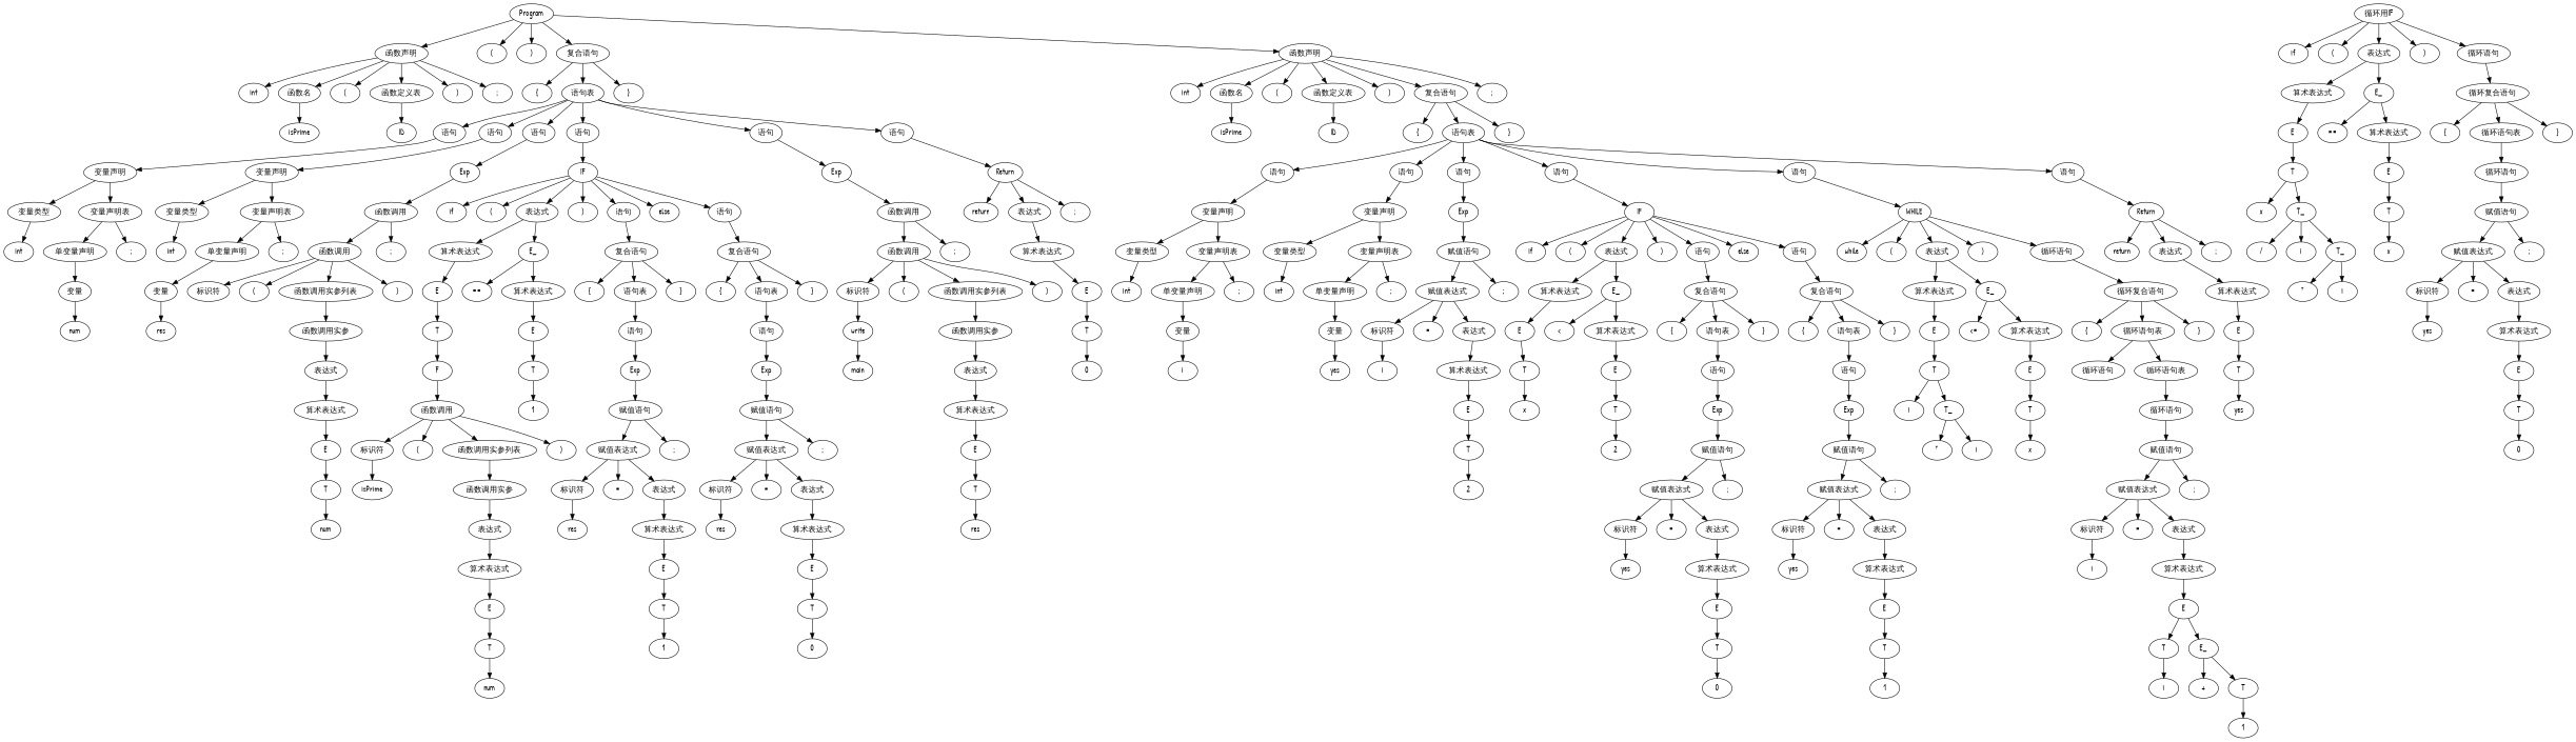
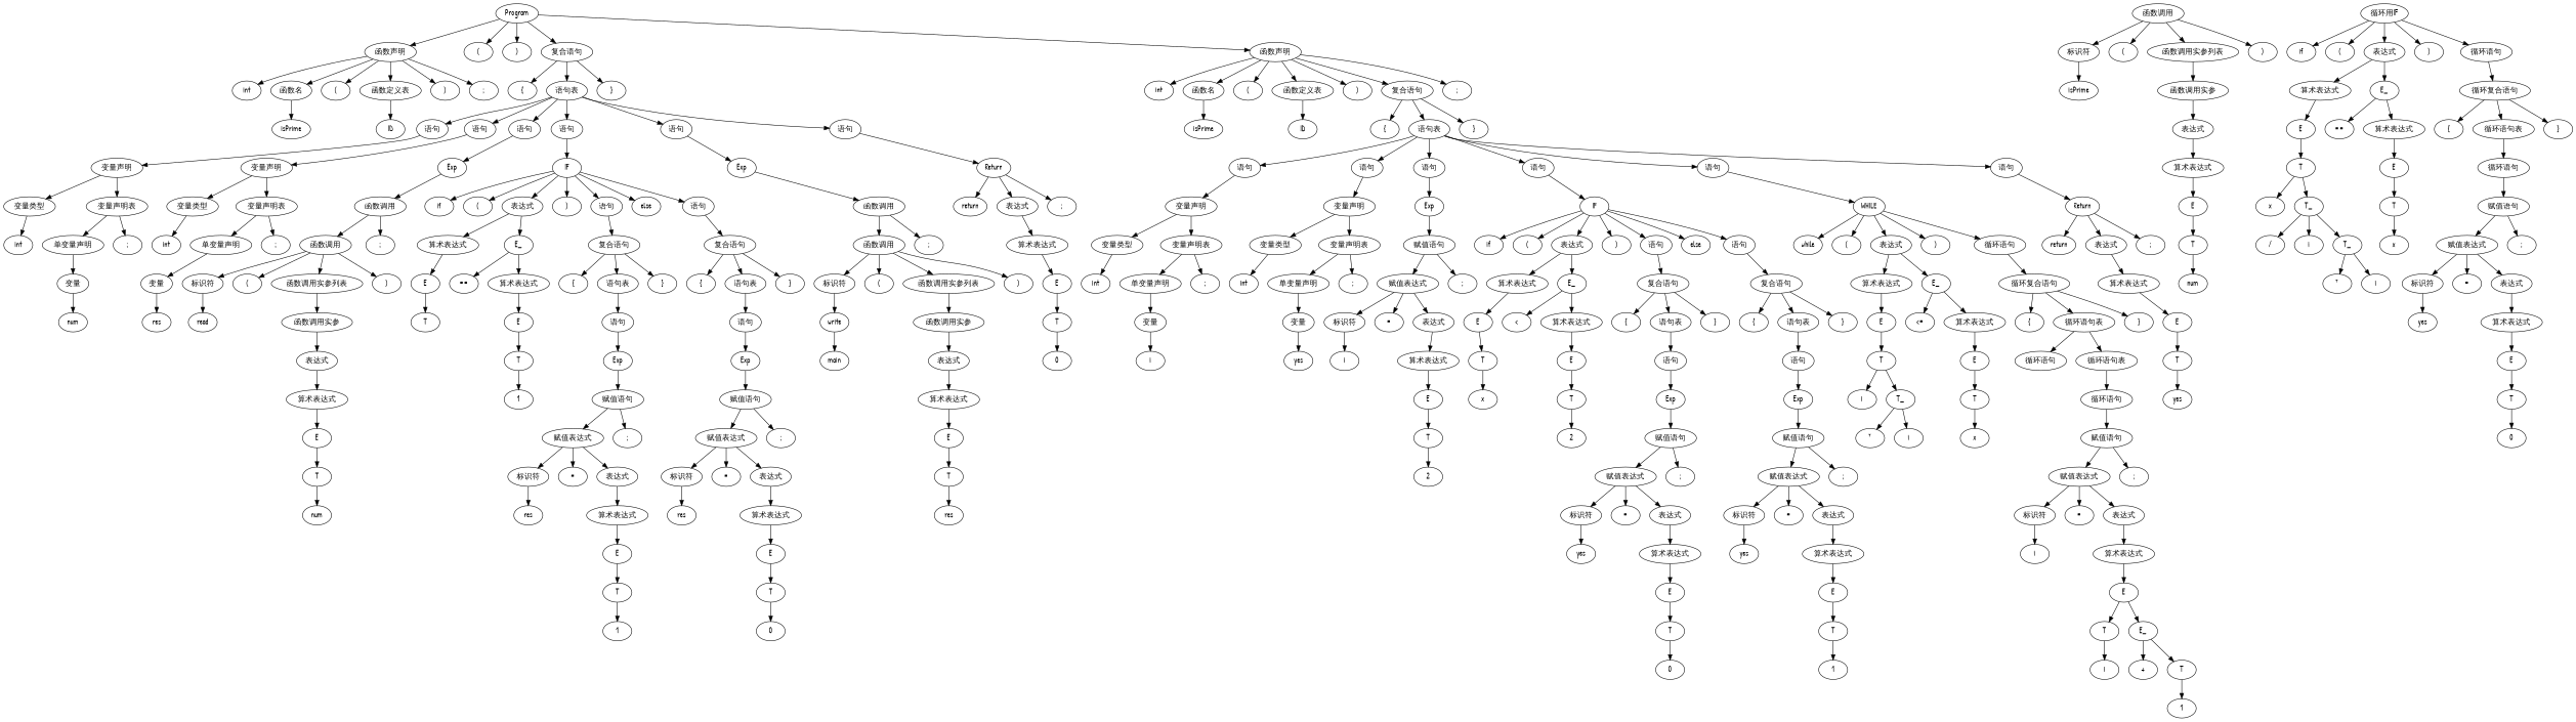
  digraph {
    fontname="Patrick Hand"
    node [fontname="Patrick Hand"]
    edge [fontname="Patrick Hand"]
    n1 [label=Program]
    n2 [label="函数声明"]
    n3 [label="("]
    n4 [label=")"]
    n5 [label="复合语句"]
    n6 [label="函数声明"]
    n7 [label=int]
    n8 [label="函数名"]
    n9 [label="("]
    n10 [label="函数定义表"]
    n11 [label=")"]
    n12 [label=";"]
    n13 [label=main]
    n14 [label="{"]
    n15 [label="语句表"]
    n16 [label="}"]
    n17 [label=int]
    n18 [label="函数名"]
    n19 [label="("]
    n20 [label="函数定义表"]
    n21 [label=")"]
    n22 [label="复合语句"]
    n23 [label=";"]
    n24 [label=isPrime]
    n25 [label=ID]
    n26 [label="语句"]
    n27 [label="语句"]
    n28 [label="语句"]
    n29 [label="语句"]
    n30 [label="语句"]
    n31 [label="语句"]
    n32 [label="变量声明"]
    n33 [label="变量声明"]
    n34 [label=Exp]
    n35 [label=IF]
    n36 [label=Exp]
    n37 [label=Return]
    n38 [label="变量类型"]
    n39 [label="变量声明表"]
    n40 [label=int]
    n41 [label="单变量声明"]
    n42 [label=";"]
    n43 [label="变量"]
    n44 [label=num]
    n45 [label="变量类型"]
    n46 [label="变量声明表"]
    n47 [label=int]
    n48 [label="单变量声明"]
    n49 [label=";"]
    n50 [label="变量"]
    n51 [label=res]
    n52 [label="函数调用"]
    n53 [label="函数调用"]
    n54 [label=";"]
    n55 [label="标识符"]
    n56 [label="("]
    n57 [label="函数调用实参列表"]
    n58 [label=")"]
+   n59 [label=read]
    n60 [label="函数调用实参"]
    n61 [label="表达式"]
    n62 [label="算术表达式"]
    n63 [label=E]
    n64 [label=T]
    n65 [label=num]
    n66 [label=if]
    n67 [label="("]
    n68 [label="表达式"]
    n69 [label=")"]
    n70 [label="语句"]
    n71 [label=else]
    n72 [label="语句"]
    n73 [label="算术表达式"]
    n74 [label=E_]
    n75 [label="复合语句"]
    n76 [label="复合语句"]
    n77 [label=E]
    n78 [label="=="]
    n79 [label="算术表达式"]
    n80 [label=T]
-   n81 [label=F]
    n82 [label="函数调用"]
    n83 [label="标识符"]
    n84 [label="("]
    n85 [label="函数调用实参列表"]
    n86 [label=")"]
    n87 [label=isPrime]
    n88 [label="函数调用实参"]
    n89 [label="表达式"]
    n90 [label="算术表达式"]
    n91 [label=E]
    n92 [label=T]
    n93 [label=num]
    n94 [label=E]
    n95 [label=T]
    n96 [label=1]
    n97 [label="{"]
    n98 [label="语句表"]
    n99 [label="}"]
    n100 [label="语句"]
    n101 [label=Exp]
    n102 [label="赋值语句"]
    n103 [label="赋值表达式"]
    n104 [label=";"]
    n105 [label="标识符"]
    n106 [label="="]
    n107 [label="表达式"]
    n108 [label=res]
    n109 [label="算术表达式"]
    n110 [label=E]
    n111 [label=T]
    n112 [label=1]
    n113 [label="{"]
    n114 [label="语句表"]
    n115 [label="}"]
    n116 [label="语句"]
    n117 [label=Exp]
    n118 [label="赋值语句"]
    n119 [label="赋值表达式"]
    n120 [label=";"]
    n121 [label="标识符"]
    n122 [label="="]
    n123 [label="表达式"]
    n124 [label=res]
    n125 [label="算术表达式"]
    n126 [label=E]
    n127 [label=T]
    n128 [label=0]
    n129 [label="函数调用"]
    n130 [label="函数调用"]
    n131 [label=";"]
    n132 [label="标识符"]
    n133 [label="("]
    n134 [label="函数调用实参列表"]
    n135 [label=")"]
    n136 [label=write]
    n137 [label="函数调用实参"]
    n138 [label="表达式"]
    n139 [label="算术表达式"]
    n140 [label=E]
    n141 [label=T]
    n142 [label=res]
    n143 [label=return]
    n144 [label="表达式"]
    n145 [label=";"]
    n146 [label="算术表达式"]
    n147 [label=E]
    n148 [label=T]
    n149 [label=0]
    n150 [label=isPrime]
    n151 [label=ID]
    n152 [label="{"]
    n153 [label="语句表"]
    n154 [label="}"]
    n155 [label="语句"]
    n156 [label="语句"]
    n157 [label="语句"]
    n158 [label="语句"]
    n159 [label="语句"]
    n160 [label="语句"]
    n161 [label="变量声明"]
    n162 [label="变量声明"]
    n163 [label=Exp]
    n164 [label=IF]
    n165 [label=WHILE]
    n166 [label=Return]
    n167 [label="变量类型"]
    n168 [label="变量声明表"]
    n169 [label=int]
    n170 [label="单变量声明"]
    n171 [label=";"]
    n172 [label="变量"]
    n173 [label=i]
    n174 [label="变量类型"]
    n175 [label="变量声明表"]
    n176 [label=int]
    n177 [label="单变量声明"]
    n178 [label=";"]
    n179 [label="变量"]
    n180 [label=yes]
    n181 [label="赋值语句"]
    n182 [label="赋值表达式"]
    n183 [label=";"]
    n184 [label="标识符"]
    n185 [label="="]
    n186 [label="表达式"]
    n187 [label=i]
    n188 [label="算术表达式"]
    n189 [label=E]
    n190 [label=T]
    n191 [label=2]
    n192 [label=if]
    n193 [label="("]
    n194 [label="表达式"]
    n195 [label=")"]
    n196 [label="语句"]
    n197 [label=else]
    n198 [label="语句"]
    n199 [label="算术表达式"]
    n200 [label=E_]
    n201 [label="复合语句"]
    n202 [label="复合语句"]
    n203 [label=E]
    n204 [label="<"]
    n205 [label="算术表达式"]
    n206 [label=T]
    n207 [label=x]
    n208 [label=E]
    n209 [label=T]
    n210 [label=2]
    n211 [label="{"]
    n212 [label="语句表"]
    n213 [label="}"]
    n214 [label="语句"]
    n215 [label=Exp]
    n216 [label="赋值语句"]
    n217 [label="赋值表达式"]
    n218 [label=";"]
    n219 [label="标识符"]
    n220 [label="="]
    n221 [label="表达式"]
    n222 [label=yes]
    n223 [label="算术表达式"]
    n224 [label=E]
    n225 [label=T]
    n226 [label=0]
    n227 [label="{"]
    n228 [label="语句表"]
    n229 [label="}"]
    n230 [label="语句"]
    n231 [label=Exp]
    n232 [label="赋值语句"]
    n233 [label="赋值表达式"]
    n234 [label=";"]
    n235 [label="标识符"]
    n236 [label="="]
    n237 [label="表达式"]
    n238 [label=yes]
    n239 [label="算术表达式"]
    n240 [label=E]
    n241 [label=T]
    n242 [label=1]
    n243 [label=while]
    n244 [label="("]
    n245 [label="表达式"]
    n246 [label=")"]
    n247 [label="循环语句"]
    n248 [label="算术表达式"]
    n249 [label=E_]
    n250 [label="循环复合语句"]
    n251 [label=E]
    n252 [label="<="]
    n253 [label="算术表达式"]
    n254 [label=T]
    n255 [label=i]
    n256 [label=T_]
    n257 [label="*"]
    n258 [label=i]
    n259 [label=E]
    n260 [label=T]
    n261 [label=x]
    n262 [label="{"]
    n263 [label="循环语句表"]
    n264 [label="}"]
    n265 [label="循环语句"]
    n266 [label="循环语句表"]
    n267 [label="循环语句"]
    n268 [label="循环用IF"]
    n269 [label=if]
    n270 [label="("]
    n271 [label="表达式"]
    n272 [label=")"]
    n273 [label="循环语句"]
    n274 [label="算术表达式"]
    n275 [label=E_]
    n276 [label="循环复合语句"]
    n277 [label=E]
    n278 [label="=="]
    n279 [label="算术表达式"]
    n280 [label=T]
    n281 [label=x]
    n282 [label=T_]
    n283 [label="/"]
    n284 [label=i]
    n285 [label=T_]
    n286 [label="*"]
    n287 [label=i]
    n288 [label=E]
    n289 [label=T]
    n290 [label=x]
    n291 [label="{"]
    n292 [label="循环语句表"]
    n293 [label="}"]
    n294 [label="循环语句"]
    n295 [label="赋值语句"]
    n296 [label="赋值表达式"]
    n297 [label=";"]
    n298 [label="标识符"]
    n299 [label="="]
    n300 [label="表达式"]
    n301 [label=yes]
    n302 [label="算术表达式"]
    n303 [label=E]
    n304 [label=T]
    n305 [label=0]
    n306 [label="赋值语句"]
    n307 [label="赋值表达式"]
    n308 [label=";"]
    n309 [label="标识符"]
    n310 [label="="]
    n311 [label="表达式"]
    n312 [label=i]
    n313 [label="算术表达式"]
    n314 [label=E]
    n315 [label=T]
    n316 [label=E_]
    n317 [label=i]
    n318 [label="+"]
    n319 [label=T]
    n320 [label=1]
    n321 [label=return]
    n322 [label="表达式"]
    n323 [label=";"]
    n324 [label="算术表达式"]
    n325 [label=E]
    n326 [label=T]
    n327 [label=yes]
    n1 -> n2
    n1 -> n3
    n1 -> n4
    n1 -> n5
    n1 -> n6
    n2 -> n7
    n2 -> n8
    n2 -> n9
    n2 -> n10
    n2 -> n11
    n2 -> n12
    n5 -> n14
    n5 -> n15
    n5 -> n16
    n6 -> n17
    n6 -> n18
    n6 -> n19
    n6 -> n20
    n6 -> n21
    n6 -> n22
    n6 -> n23
    n8 -> n24
    n10 -> n25
    n15 -> n26
    n15 -> n27
    n15 -> n28
    n15 -> n29
    n15 -> n30
    n15 -> n31
    n18 -> n150
    n20 -> n151
    n22 -> n152
    n22 -> n153
    n22 -> n154
    n26 -> n32
    n27 -> n33
    n28 -> n34
    n29 -> n35
    n30 -> n36
    n31 -> n37
    n32 -> n38
    n32 -> n39
    n33 -> n45
    n33 -> n46
    n34 -> n52
    n35 -> n66
    n35 -> n67
    n35 -> n68
    n35 -> n69
    n35 -> n70
    n35 -> n71
    n35 -> n72
    n36 -> n129
    n37 -> n143
    n37 -> n144
    n37 -> n145
    n38 -> n40
    n39 -> n41
    n39 -> n42
    n41 -> n43
    n43 -> n44
    n45 -> n47
    n46 -> n48
    n46 -> n49
    n48 -> n50
    n50 -> n51
    n52 -> n53
    n52 -> n54
    n53 -> n55
    n53 -> n56
    n53 -> n57
    n53 -> n58
+   n55 -> n59
    n57 -> n60
    n60 -> n61
    n61 -> n62
    n62 -> n63
    n63 -> n64
    n64 -> n65
    n68 -> n73
    n68 -> n74
    n70 -> n75
    n72 -> n76
    n73 -> n77
    n74 -> n78
    n74 -> n79
    n75 -> n97
    n75 -> n98
    n75 -> n99
    n76 -> n113
    n76 -> n114
    n76 -> n115
    n77 -> n80
    n79 -> n94
-   n80 -> n81
-   n81 -> n82
    n82 -> n83
    n82 -> n84
    n82 -> n85
    n82 -> n86
    n83 -> n87
    n85 -> n88
    n88 -> n89
    n89 -> n90
    n90 -> n91
    n91 -> n92
    n92 -> n93
    n94 -> n95
    n95 -> n96
    n98 -> n100
    n100 -> n101
    n101 -> n102
    n102 -> n103
    n102 -> n104
    n103 -> n105
    n103 -> n106
    n103 -> n107
    n105 -> n108
    n107 -> n109
    n109 -> n110
    n110 -> n111
    n111 -> n112
    n114 -> n116
    n116 -> n117
    n117 -> n118
    n118 -> n119
    n118 -> n120
    n119 -> n121
    n119 -> n122
    n119 -> n123
    n121 -> n124
    n123 -> n125
    n125 -> n126
    n126 -> n127
    n127 -> n128
    n129 -> n130
    n129 -> n131
    n130 -> n132
    n130 -> n133
    n130 -> n134
    n130 -> n135
    n132 -> n136
    n134 -> n137
    n136 -> n13
    n137 -> n138
    n138 -> n139
    n139 -> n140
    n140 -> n141
    n141 -> n142
    n144 -> n146
    n146 -> n147
    n147 -> n148
    n148 -> n149
    n153 -> n155
    n153 -> n156
    n153 -> n157
    n153 -> n158
    n153 -> n159
    n153 -> n160
    n155 -> n161
    n156 -> n162
    n157 -> n163
    n158 -> n164
    n159 -> n165
    n160 -> n166
    n161 -> n167
    n161 -> n168
    n162 -> n174
    n162 -> n175
    n163 -> n181
    n164 -> n192
    n164 -> n193
    n164 -> n194
    n164 -> n195
    n164 -> n196
    n164 -> n197
    n164 -> n198
    n165 -> n243
    n165 -> n244
    n165 -> n245
    n165 -> n246
    n165 -> n247
    n166 -> n321
    n166 -> n322
    n166 -> n323
    n167 -> n169
    n168 -> n170
    n168 -> n171
    n170 -> n172
    n172 -> n173
    n174 -> n176
    n175 -> n177
    n175 -> n178
    n177 -> n179
    n179 -> n180
    n181 -> n182
    n181 -> n183
    n182 -> n184
    n182 -> n185
    n182 -> n186
    n184 -> n187
    n186 -> n188
    n188 -> n189
    n189 -> n190
    n190 -> n191
    n194 -> n199
    n194 -> n200
    n196 -> n201
    n198 -> n202
    n199 -> n203
    n200 -> n204
    n200 -> n205
    n201 -> n211
    n201 -> n212
    n201 -> n213
    n202 -> n227
    n202 -> n228
    n202 -> n229
    n203 -> n206
    n205 -> n208
    n206 -> n207
    n208 -> n209
    n209 -> n210
    n212 -> n214
    n214 -> n215
    n215 -> n216
    n216 -> n217
    n216 -> n218
    n217 -> n219
    n217 -> n220
    n217 -> n221
    n219 -> n222
    n221 -> n223
    n223 -> n224
    n224 -> n225
    n225 -> n226
    n228 -> n230
    n230 -> n231
    n231 -> n232
    n232 -> n233
    n232 -> n234
    n233 -> n235
    n233 -> n236
    n233 -> n237
    n235 -> n238
    n237 -> n239
    n239 -> n240
    n240 -> n241
    n241 -> n242
    n245 -> n248
    n245 -> n249
    n247 -> n250
    n248 -> n251
    n249 -> n252
    n249 -> n253
    n250 -> n262
    n250 -> n263
    n250 -> n264
    n251 -> n254
    n253 -> n259
    n254 -> n255
    n254 -> n256
    n256 -> n257
    n256 -> n258
    n259 -> n260
    n260 -> n261
    n263 -> n265
    n263 -> n266
    n266 -> n267
    n267 -> n306
    n268 -> n269
    n268 -> n270
    n268 -> n271
    n268 -> n272
    n268 -> n273
    n271 -> n274
    n271 -> n275
    n273 -> n276
    n274 -> n277
    n275 -> n278
    n275 -> n279
    n276 -> n291
    n276 -> n292
    n276 -> n293
    n277 -> n280
    n279 -> n288
    n280 -> n281
    n280 -> n282
    n282 -> n283
    n282 -> n284
    n282 -> n285
    n285 -> n286
    n285 -> n287
    n288 -> n289
    n289 -> n290
    n292 -> n294
    n294 -> n295
    n295 -> n296
    n295 -> n297
    n296 -> n298
    n296 -> n299
    n296 -> n300
    n298 -> n301
    n300 -> n302
    n302 -> n303
    n303 -> n304
    n304 -> n305
    n306 -> n307
    n306 -> n308
    n307 -> n309
    n307 -> n310
    n307 -> n311
    n309 -> n312
    n311 -> n313
    n313 -> n314
    n314 -> n315
    n314 -> n316
    n315 -> n317
    n316 -> n318
    n316 -> n319
    n319 -> n320
    n322 -> n324
    n324 -> n325
    n325 -> n326
    n326 -> n327
  }
